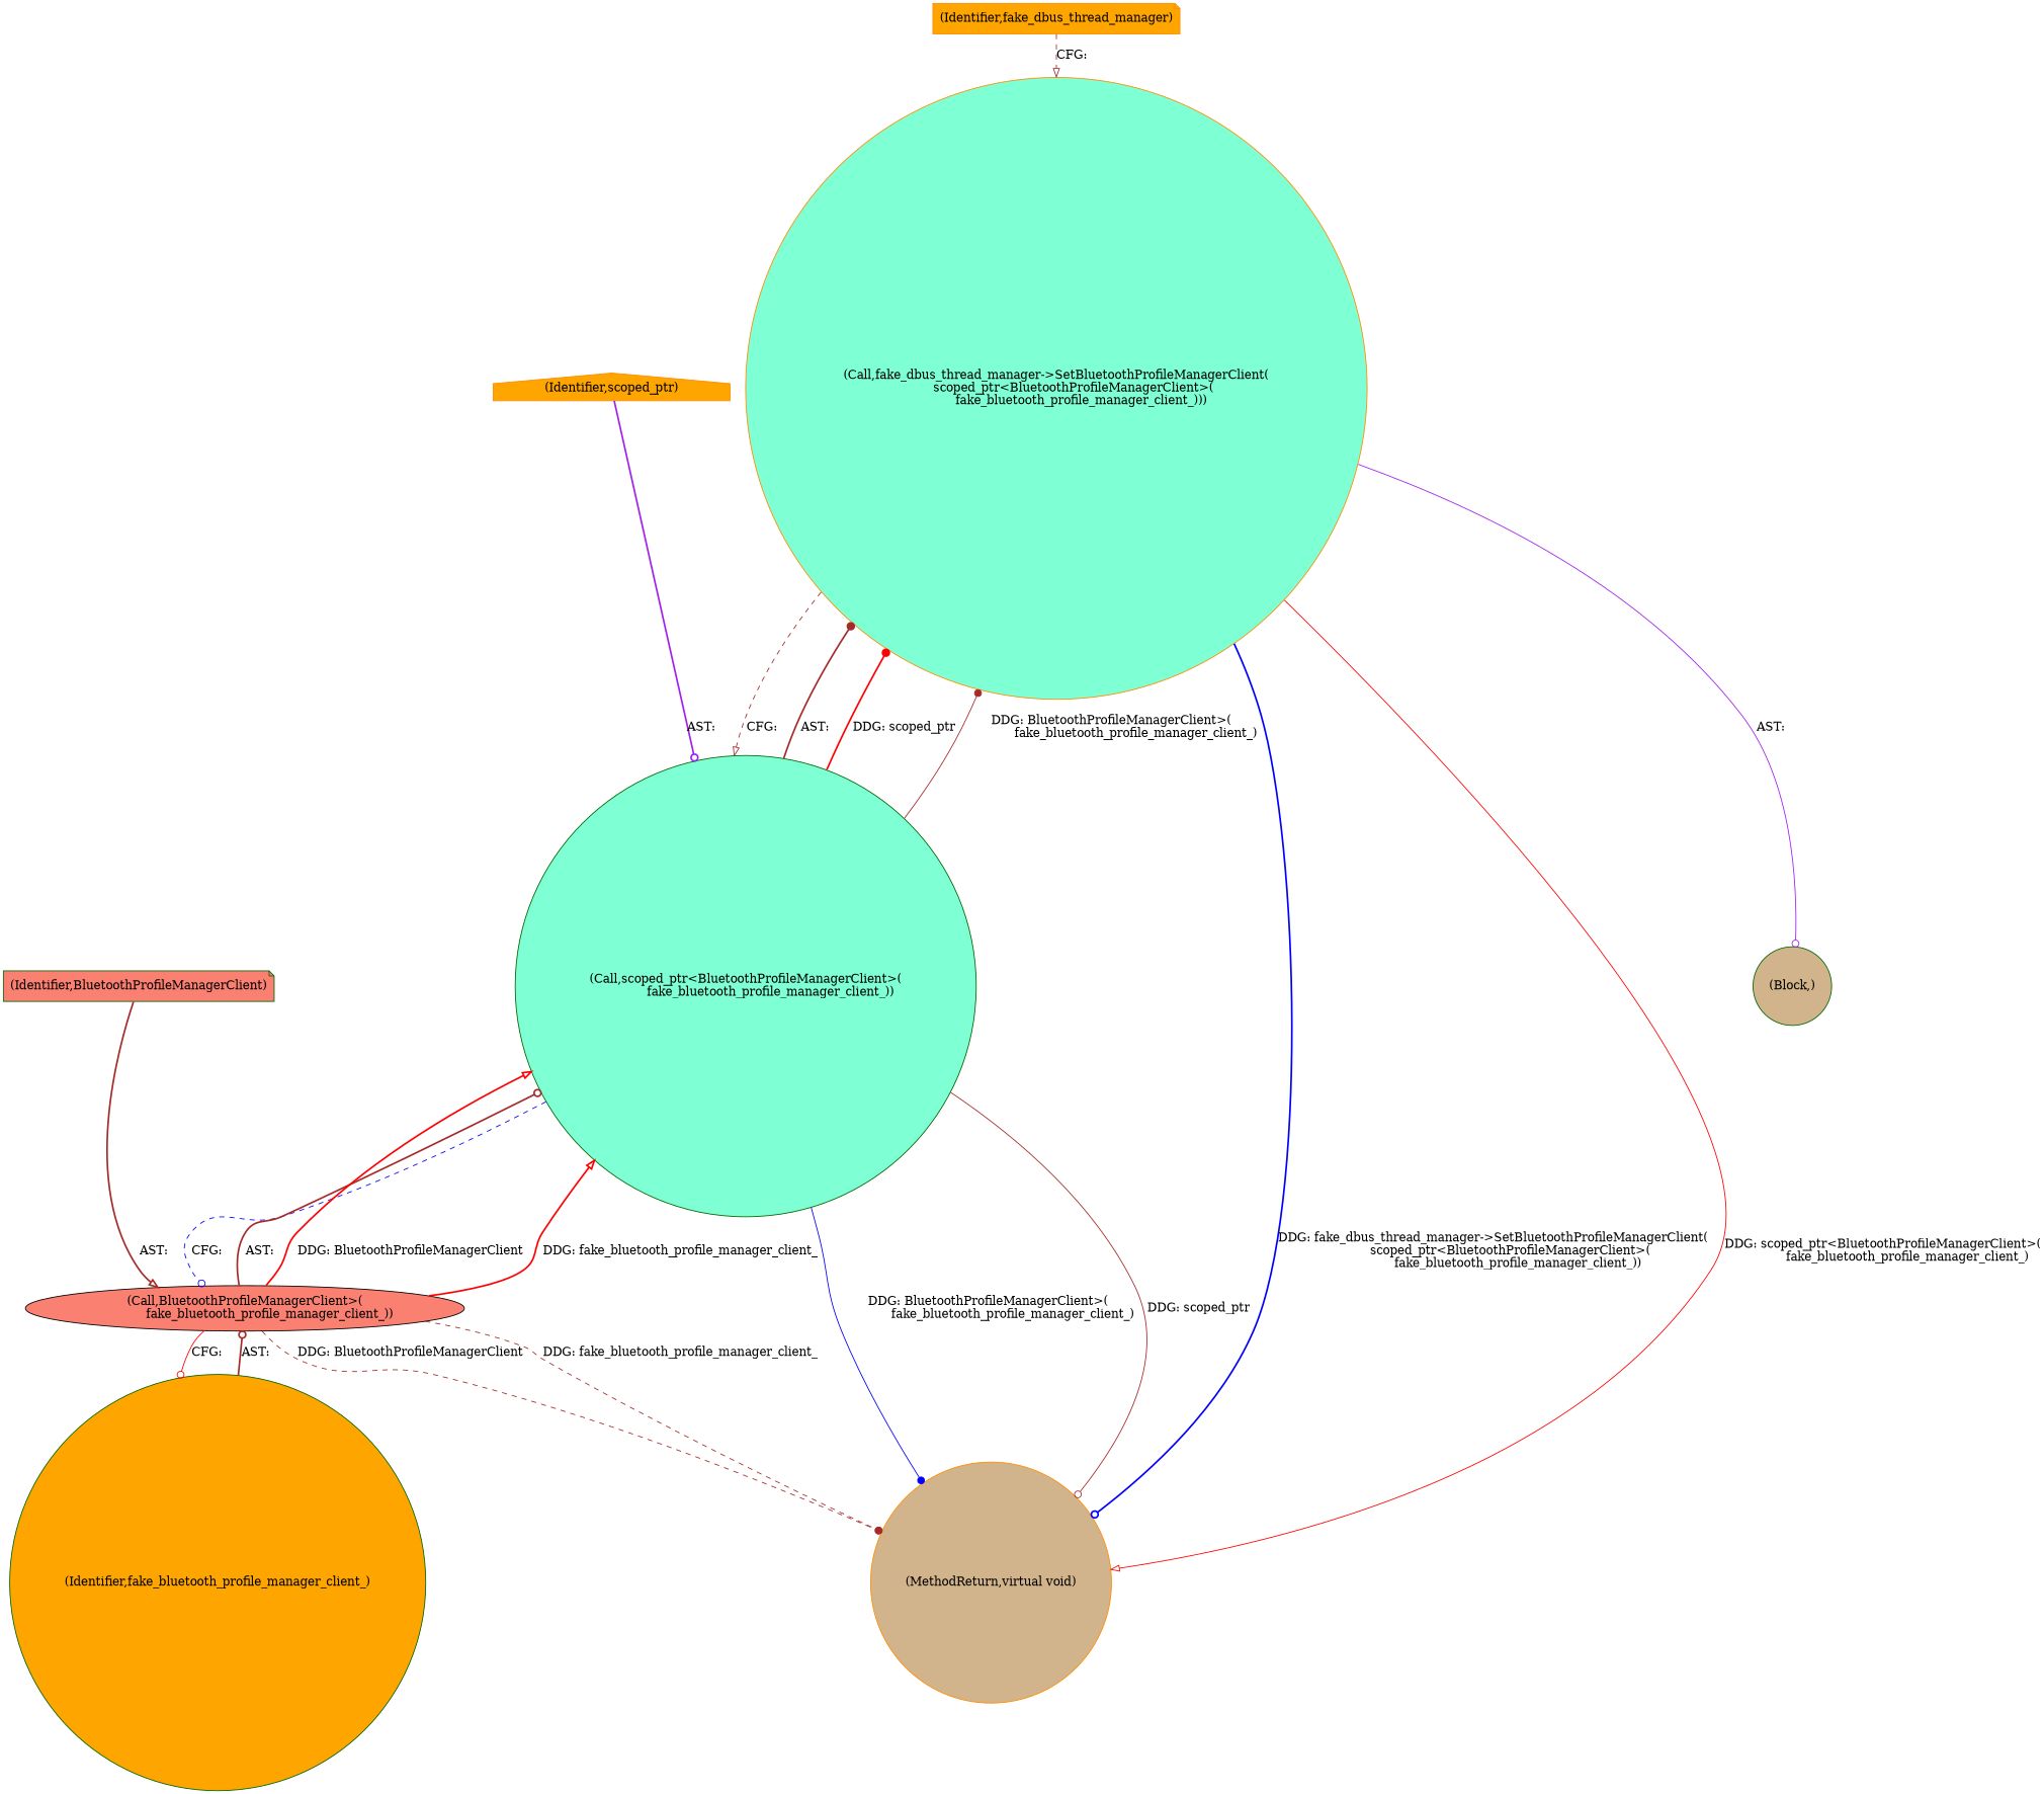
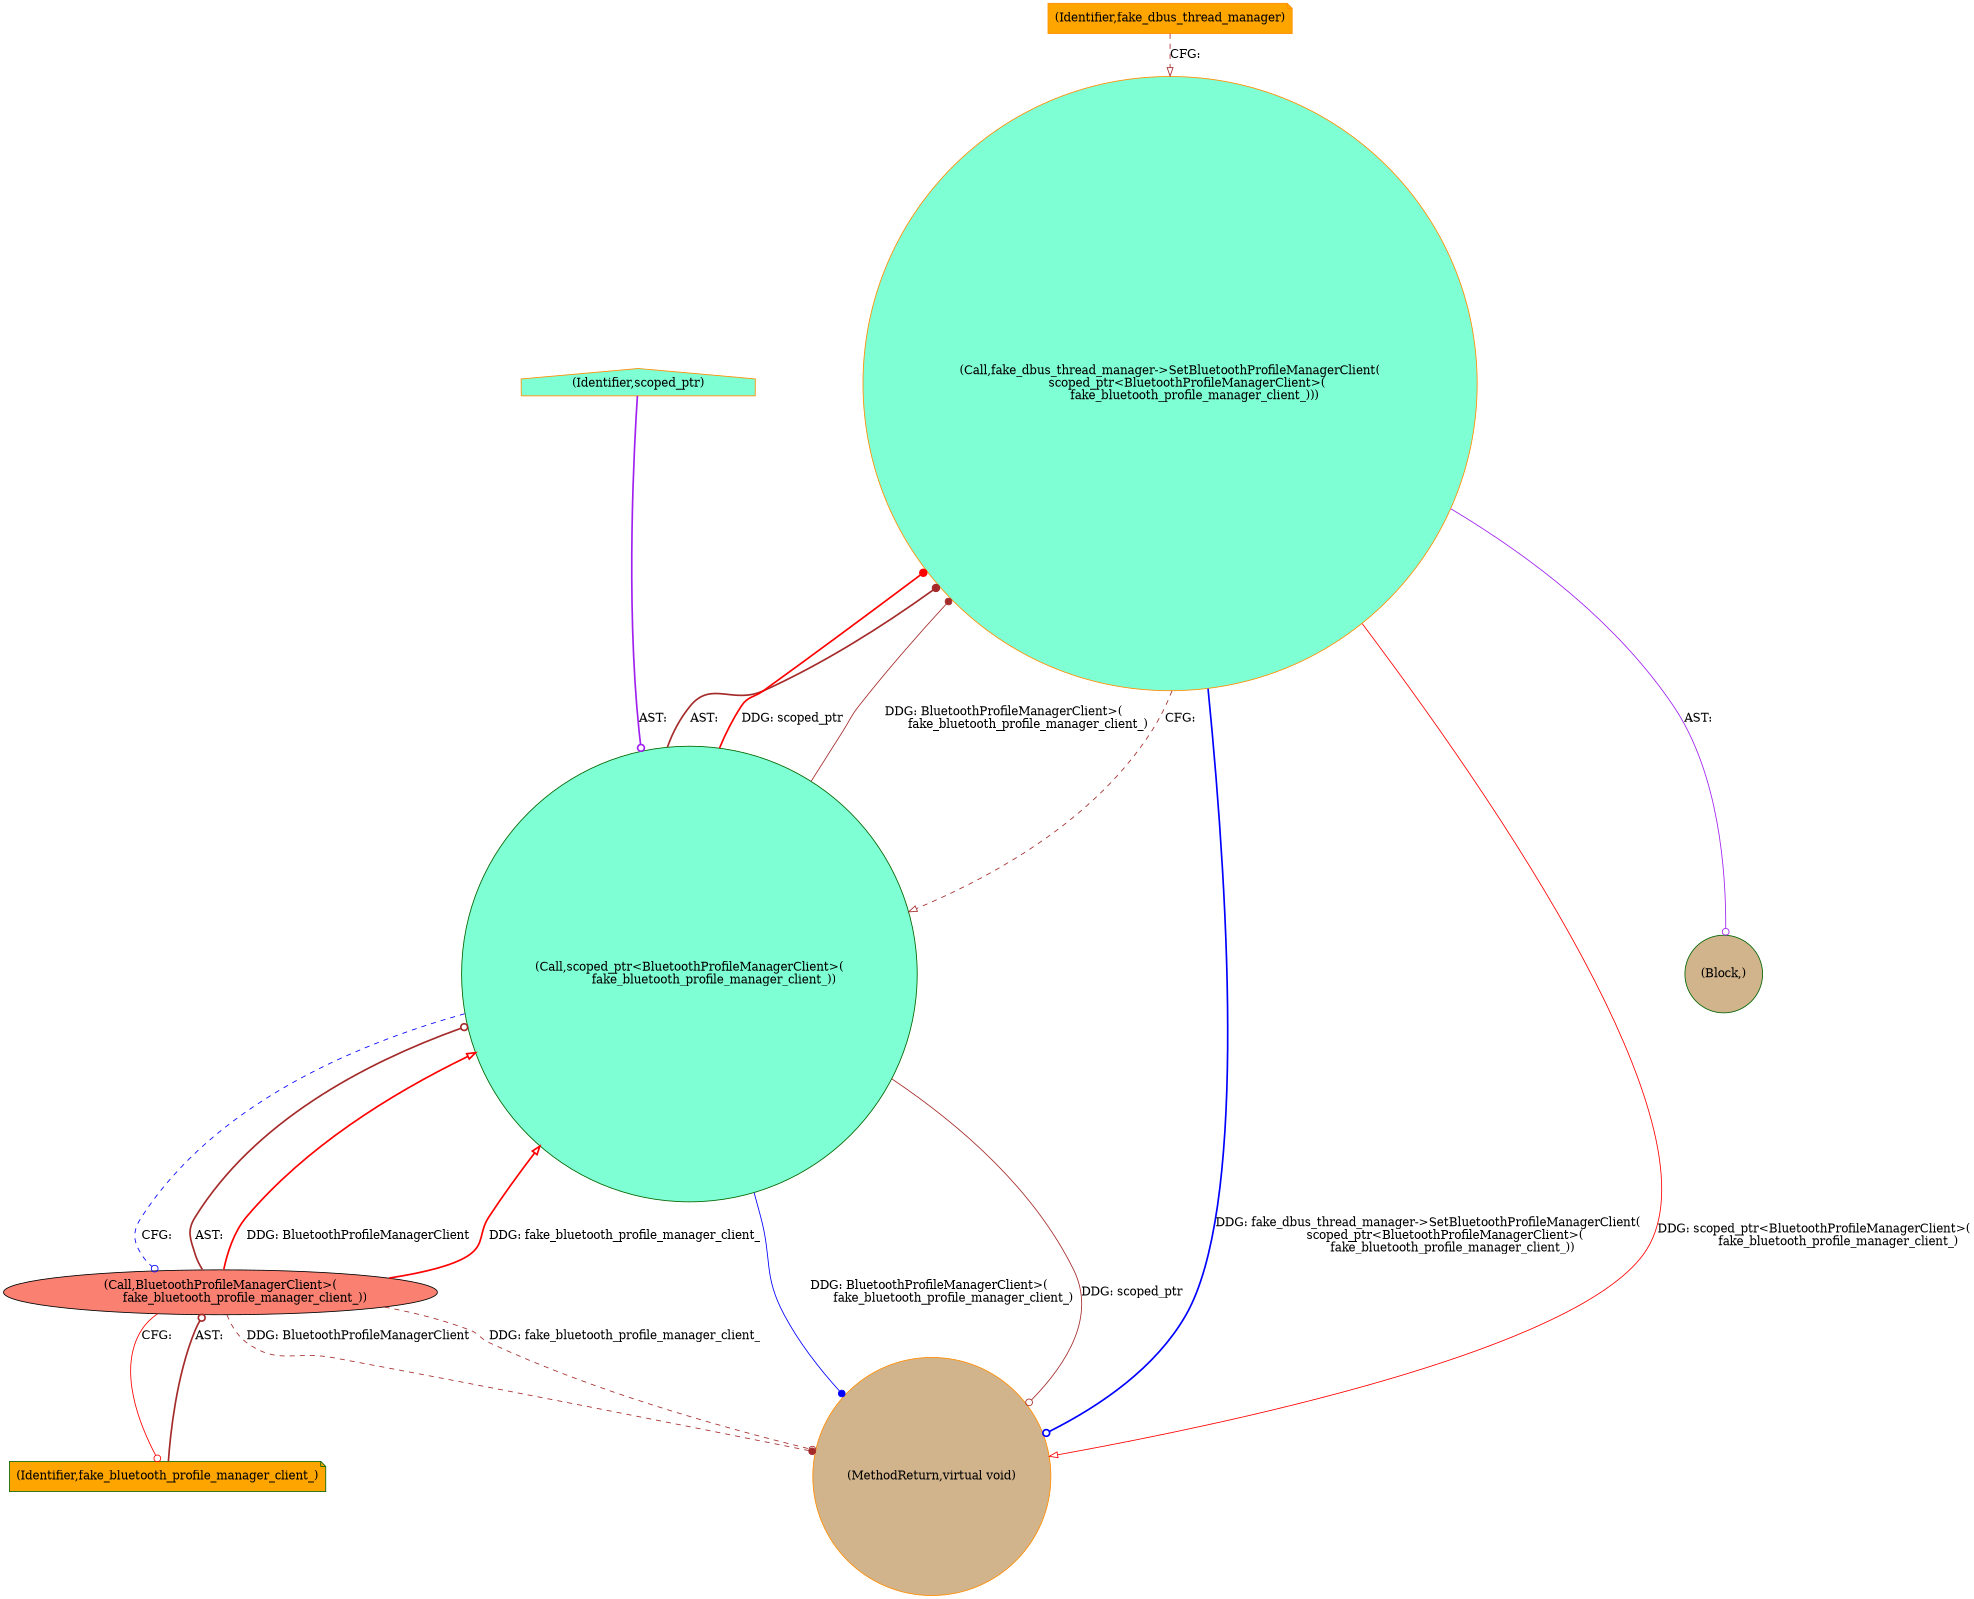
  digraph {
    node [color=darkorange fillcolor=orange shape=circle style=filled]
    edge [arrowhead=odot color=brown style=bold]
    n1 [fillcolor=aquamarine label="(Call,fake_dbus_thread_manager->SetBluetoothProfileManagerClient(\n         scoped_ptr<BluetoothProfileManagerClient>(\n             fake_bluetooth_profile_manager_client_)))"]
    n2 [color=darkgreen fillcolor=aquamarine label="(Call,scoped_ptr<BluetoothProfileManagerClient>(\n             fake_bluetooth_profile_manager_client_))"]
    n3 [fillcolor=tan label="(MethodReturn,virtual void)"]
    n4 [color=darkgreen fillcolor=tan label="(Block,)"]
    n5 [color=black fillcolor=salmon label="(Call,BluetoothProfileManagerClient>(\n             fake_bluetooth_profile_manager_client_))" shape=ellipse]
-   n6 [color=darkgreen label="(Identifier,fake_bluetooth_profile_manager_client_)"]
-   n7 [label="(Identifier,scoped_ptr)" shape=house]
+   n6 [color=darkgreen label="(Identifier,fake_bluetooth_profile_manager_client_)" shape=note]
+   n7 [fillcolor=aquamarine label="(Identifier,scoped_ptr)" shape=house]
    n8 [label="(Identifier,fake_dbus_thread_manager)" shape=note]
-   n9 [color=darkgreen fillcolor=salmon label="(Identifier,BluetoothProfileManagerClient)" shape=note]
    n1 -> n2 [arrowhead=onormal label="CFG: " style=dashed]
    n1 -> n3 [color=blue label="DDG: fake_dbus_thread_manager->SetBluetoothProfileManagerClient(\n         scoped_ptr<BluetoothProfileManagerClient>(\n             fake_bluetooth_profile_manager_client_))"]
    n1 -> n3 [arrowhead=onormal color=red label="DDG: scoped_ptr<BluetoothProfileManagerClient>(\n             fake_bluetooth_profile_manager_client_)" style=solid]
    n1 -> n4 [color=purple label="AST: " style=solid]
    n2 -> n1 [arrowhead=dot label="AST: "]
    n2 -> n1 [arrowhead=dot color=red label="DDG: scoped_ptr"]
    n2 -> n1 [arrowhead=dot label="DDG: BluetoothProfileManagerClient>(\n             fake_bluetooth_profile_manager_client_)" style=solid]
    n2 -> n3 [arrowhead=dot color=blue label="DDG: BluetoothProfileManagerClient>(\n             fake_bluetooth_profile_manager_client_)" style=solid]
    n2 -> n3 [label="DDG: scoped_ptr" style=solid]
    n2 -> n5 [color=blue label="CFG: " style=dashed]
    n5 -> n2 [label="AST: "]
    n5 -> n2 [arrowhead=onormal color=red label="DDG: BluetoothProfileManagerClient"]
    n5 -> n2 [arrowhead=onormal color=red label="DDG: fake_bluetooth_profile_manager_client_"]
    n5 -> n3 [arrowhead=dot label="DDG: BluetoothProfileManagerClient" style=dashed]
    n5 -> n3 [label="DDG: fake_bluetooth_profile_manager_client_" style=dashed]
    n5 -> n6 [color=red label="CFG: " style=solid]
    n6 -> n5 [label="AST: "]
    n7 -> n2 [color=purple label="AST: "]
    n8 -> n1 [arrowhead=onormal label="CFG: " style=dashed]
-   n9 -> n5 [arrowhead=onormal label="AST: "]
  }
